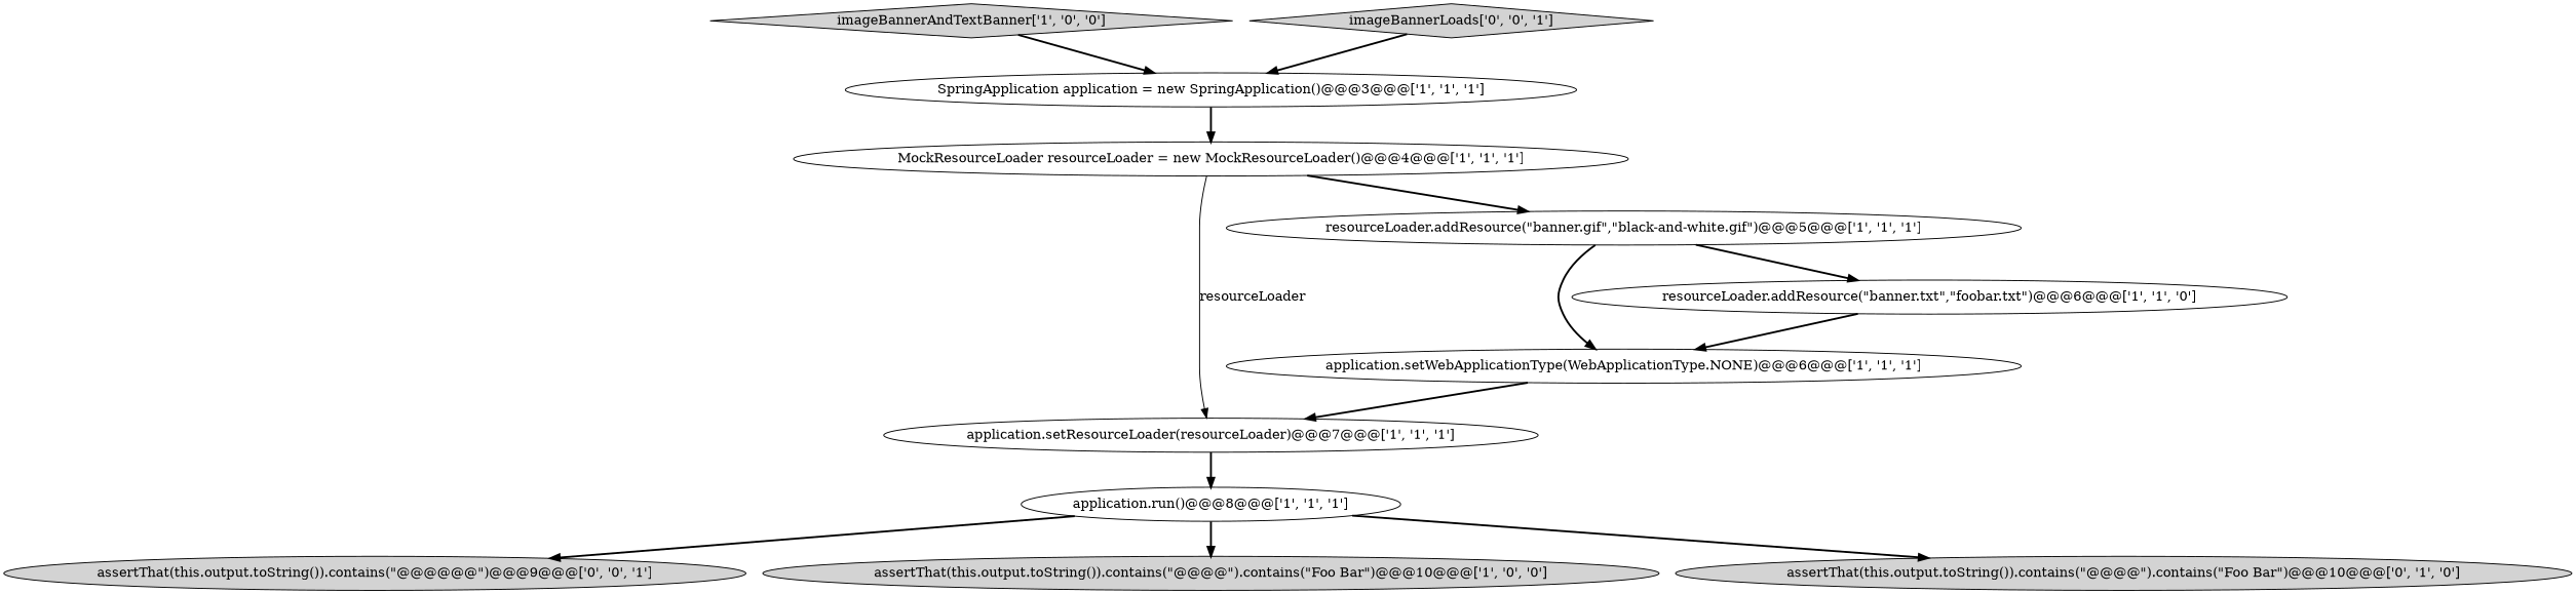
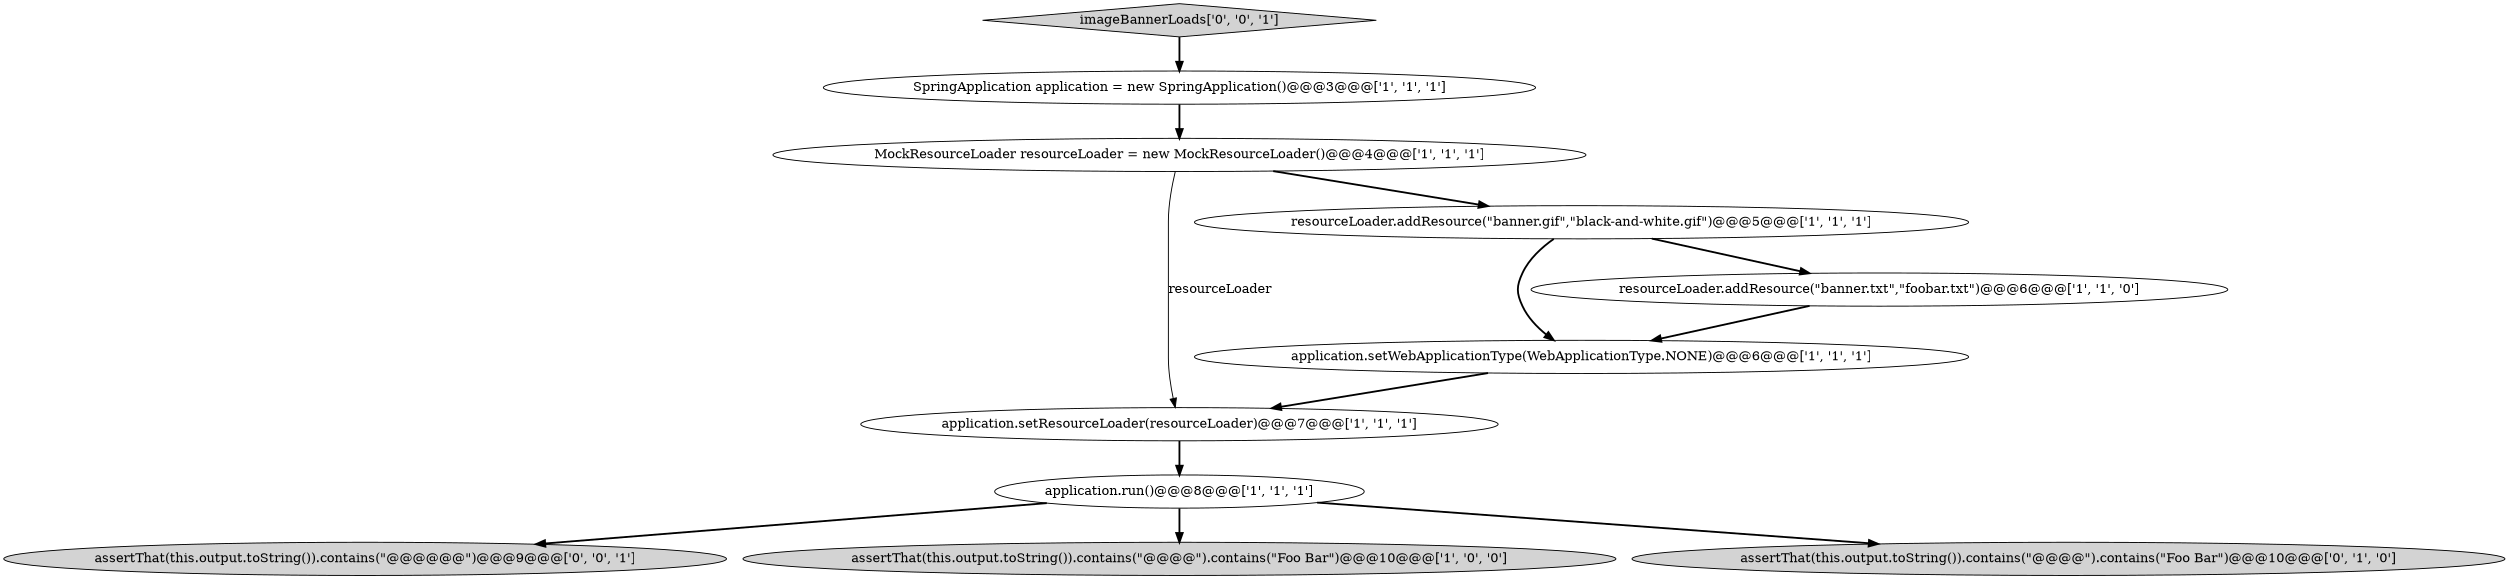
  digraph {
    node [fillcolor=white shape=ellipse style=filled]
    edge [style=bold]
    n1 [fillcolor=lightgray label="assertThat(this.output.toString()).contains(\"@@@@@@\")@@@9@@@['0', '0', '1']"]
    n2 [label="application.setWebApplicationType(WebApplicationType.NONE)@@@6@@@['1', '1', '1']"]
    n3 [label="application.setResourceLoader(resourceLoader)@@@7@@@['1', '1', '1']"]
    n4 [label="application.run()@@@8@@@['1', '1', '1']"]
    n5 [label="SpringApplication application = new SpringApplication()@@@3@@@['1', '1', '1']"]
    n6 [label="MockResourceLoader resourceLoader = new MockResourceLoader()@@@4@@@['1', '1', '1']"]
-   n7 [fillcolor=lightgray label="imageBannerAndTextBanner['1', '0', '0']" shape=diamond]
    n8 [fillcolor=lightgray label="imageBannerLoads['0', '0', '1']" shape=diamond]
    n9 [label="resourceLoader.addResource(\"banner.gif\",\"black-and-white.gif\")@@@5@@@['1', '1', '1']"]
    n10 [label="resourceLoader.addResource(\"banner.txt\",\"foobar.txt\")@@@6@@@['1', '1', '0']"]
    n11 [fillcolor=lightgray label="assertThat(this.output.toString()).contains(\"@@@@\").contains(\"Foo Bar\")@@@10@@@['1', '0', '0']"]
    n12 [fillcolor=lightgray label="assertThat(this.output.toString()).contains(\"@@@@\").contains(\"Foo Bar\")@@@10@@@['0', '1', '0']"]
    n2 -> n3
    n3 -> n4
    n4 -> n1
    n4 -> n11
    n4 -> n12
    n5 -> n6
    n6 -> n3 [label=resourceLoader style=solid]
    n6 -> n9
-   n7 -> n5
    n8 -> n5
    n9 -> n2
    n9 -> n10
    n10 -> n2
  }
